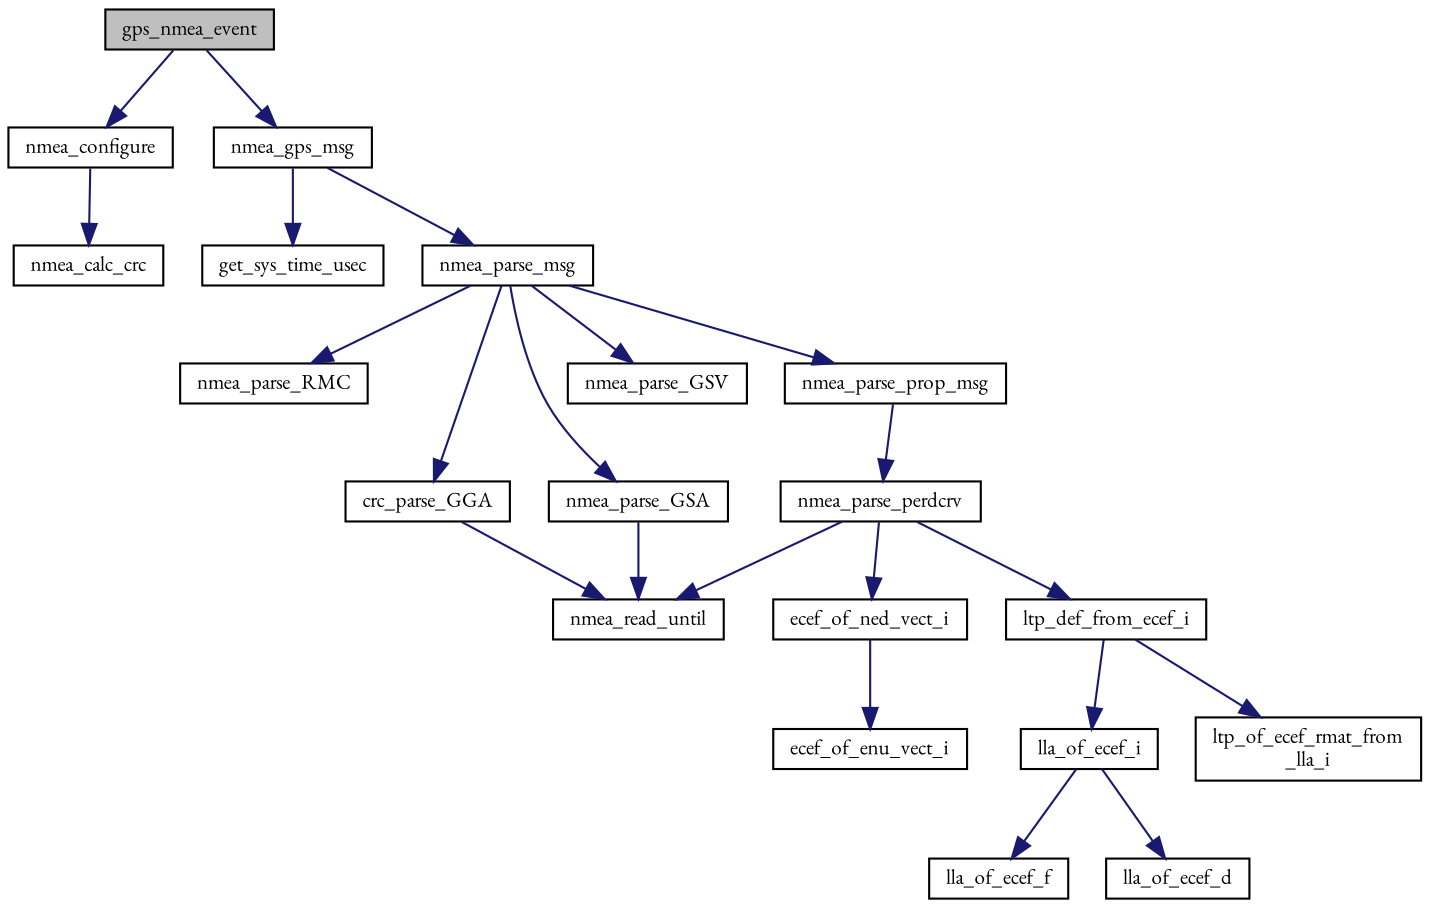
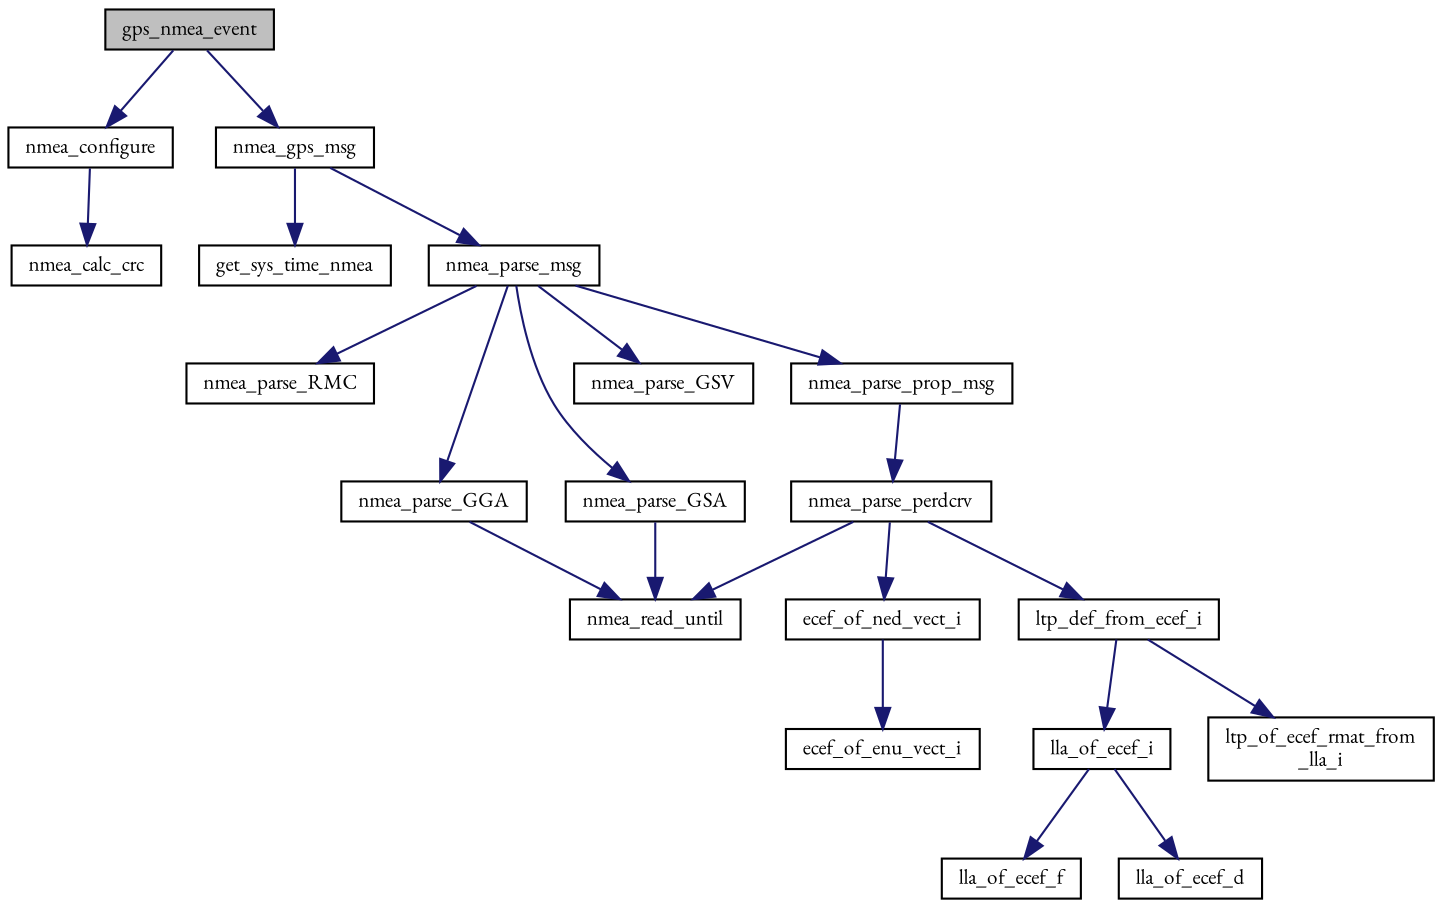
  digraph {
    fontname="EB Garamond"
    rankdir=TB
    node [color=black fillcolor=white fontname="EB Garamond" fontsize=10 shape=record style=filled]
    edge [color=midnightblue fontname="EB Garamond" fontsize=10 labelfontname=FreeSans labelfontsize=10 style=solid]
    n1 [fillcolor=grey75 fontcolor=black height=0.2 label=gps_nmea_event width=0.4]
    n2 [height=0.2 label=nmea_configure width=0.4]
    n3 [height=0.2 label=nmea_gps_msg width=0.4]
    n4 [height=0.2 label=nmea_calc_crc width=0.4]
-   n5 [height=0.2 label=get_sys_time_usec width=0.4]
+   n5 [height=0.2 label=get_sys_time_nmea width=0.4]
    n6 [height=0.2 label=nmea_parse_msg width=0.4]
    n7 [height=0.2 label=nmea_parse_RMC width=0.4]
-   n8 [height=0.2 label=crc_parse_GGA width=0.4]
+   n8 [height=0.2 label=nmea_parse_GGA width=0.4]
    n9 [height=0.2 label=nmea_parse_GSA width=0.4]
    n10 [height=0.2 label=nmea_parse_GSV width=0.4]
    n11 [height=0.2 label=nmea_parse_prop_msg width=0.4]
    n12 [height=0.2 label=nmea_read_until width=0.4]
    n13 [height=0.2 label=nmea_parse_perdcrv width=0.4]
    n14 [height=0.2 label=ecef_of_ned_vect_i width=0.4]
    n15 [height=0.2 label=ltp_def_from_ecef_i width=0.4]
    n16 [height=0.2 label=ecef_of_enu_vect_i width=0.4]
    n17 [height=0.2 label=lla_of_ecef_i width=0.4]
    n18 [height=0.2 label="ltp_of_ecef_rmat_from\l_lla_i" width=0.4]
    n19 [height=0.2 label=lla_of_ecef_f width=0.4]
    n20 [height=0.2 label=lla_of_ecef_d width=0.4]
    n1 -> n2
    n1 -> n3
    n2 -> n4
    n3 -> n5
    n3 -> n6
    n6 -> n7
    n6 -> n8
    n6 -> n9
    n6 -> n10
    n6 -> n11
    n8 -> n12
    n9 -> n12
    n11 -> n13
    n13 -> n12
    n13 -> n14
    n13 -> n15
    n14 -> n16
    n15 -> n17
    n15 -> n18
    n17 -> n19
    n17 -> n20
  }
